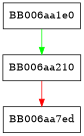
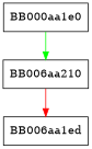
  digraph {
    splines=ortho
    node [shape=box]
-   BB006aa1e0
+   BB006aa1e0 [label=BB000aa1e0]
    BB006aa210
-   BB006aa1ed [label=BB006aa7ed]
+   BB006aa1ed
    BB006aa1e0 -> BB006aa210 [color=green]
    BB006aa210 -> BB006aa1ed [color=red]
  }
